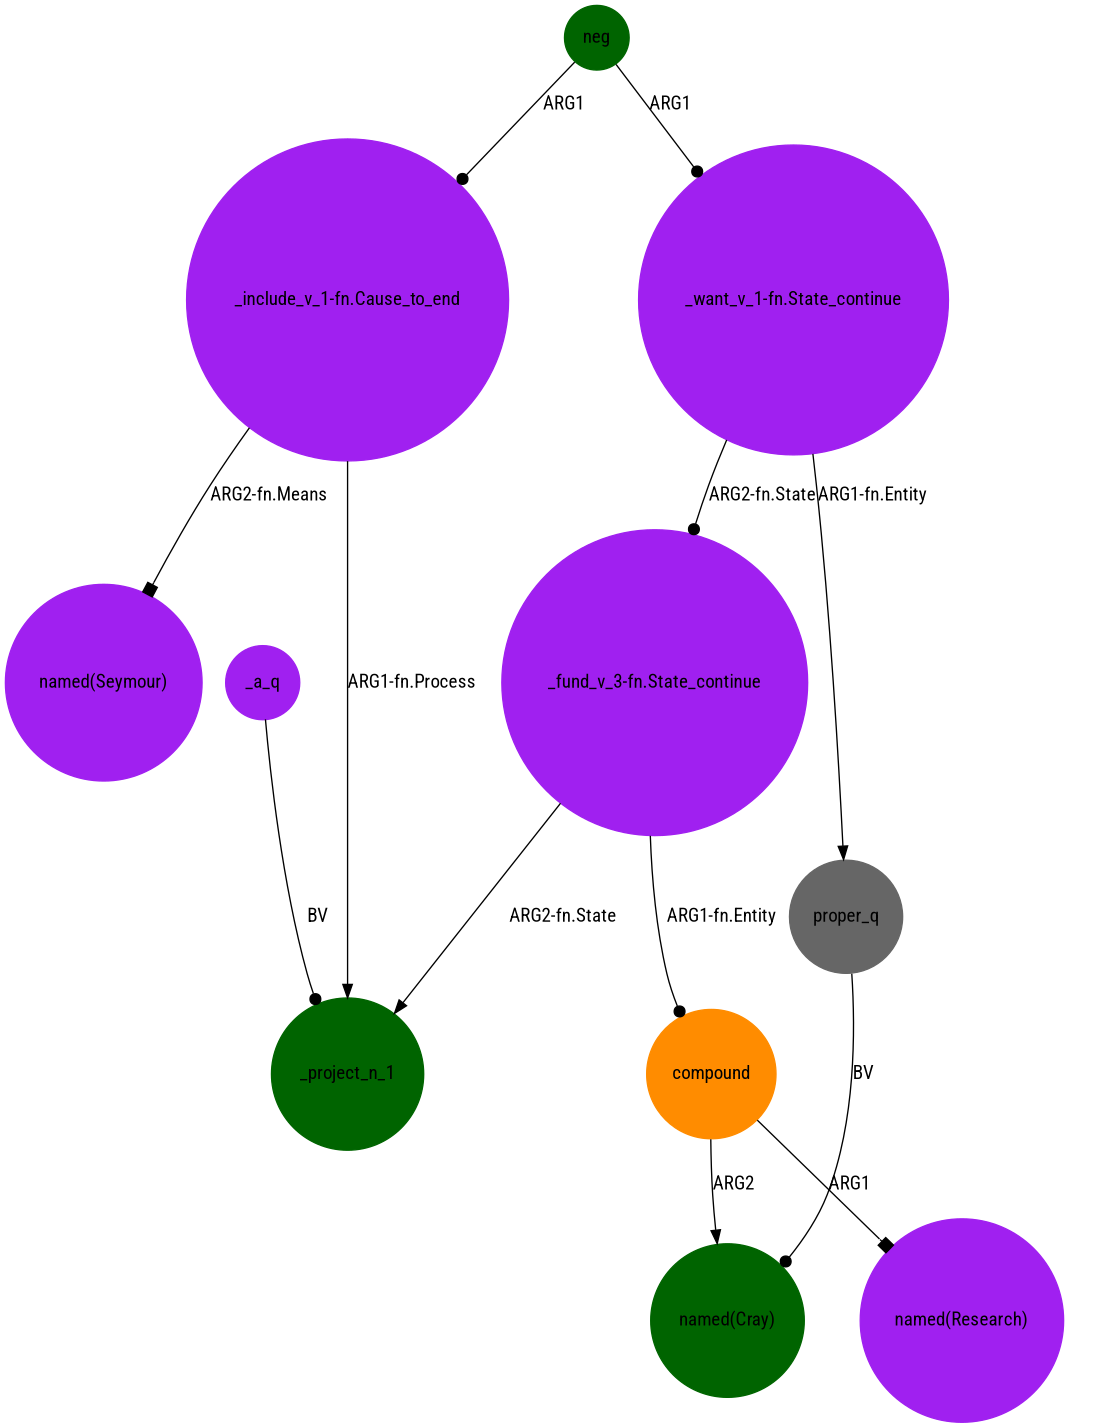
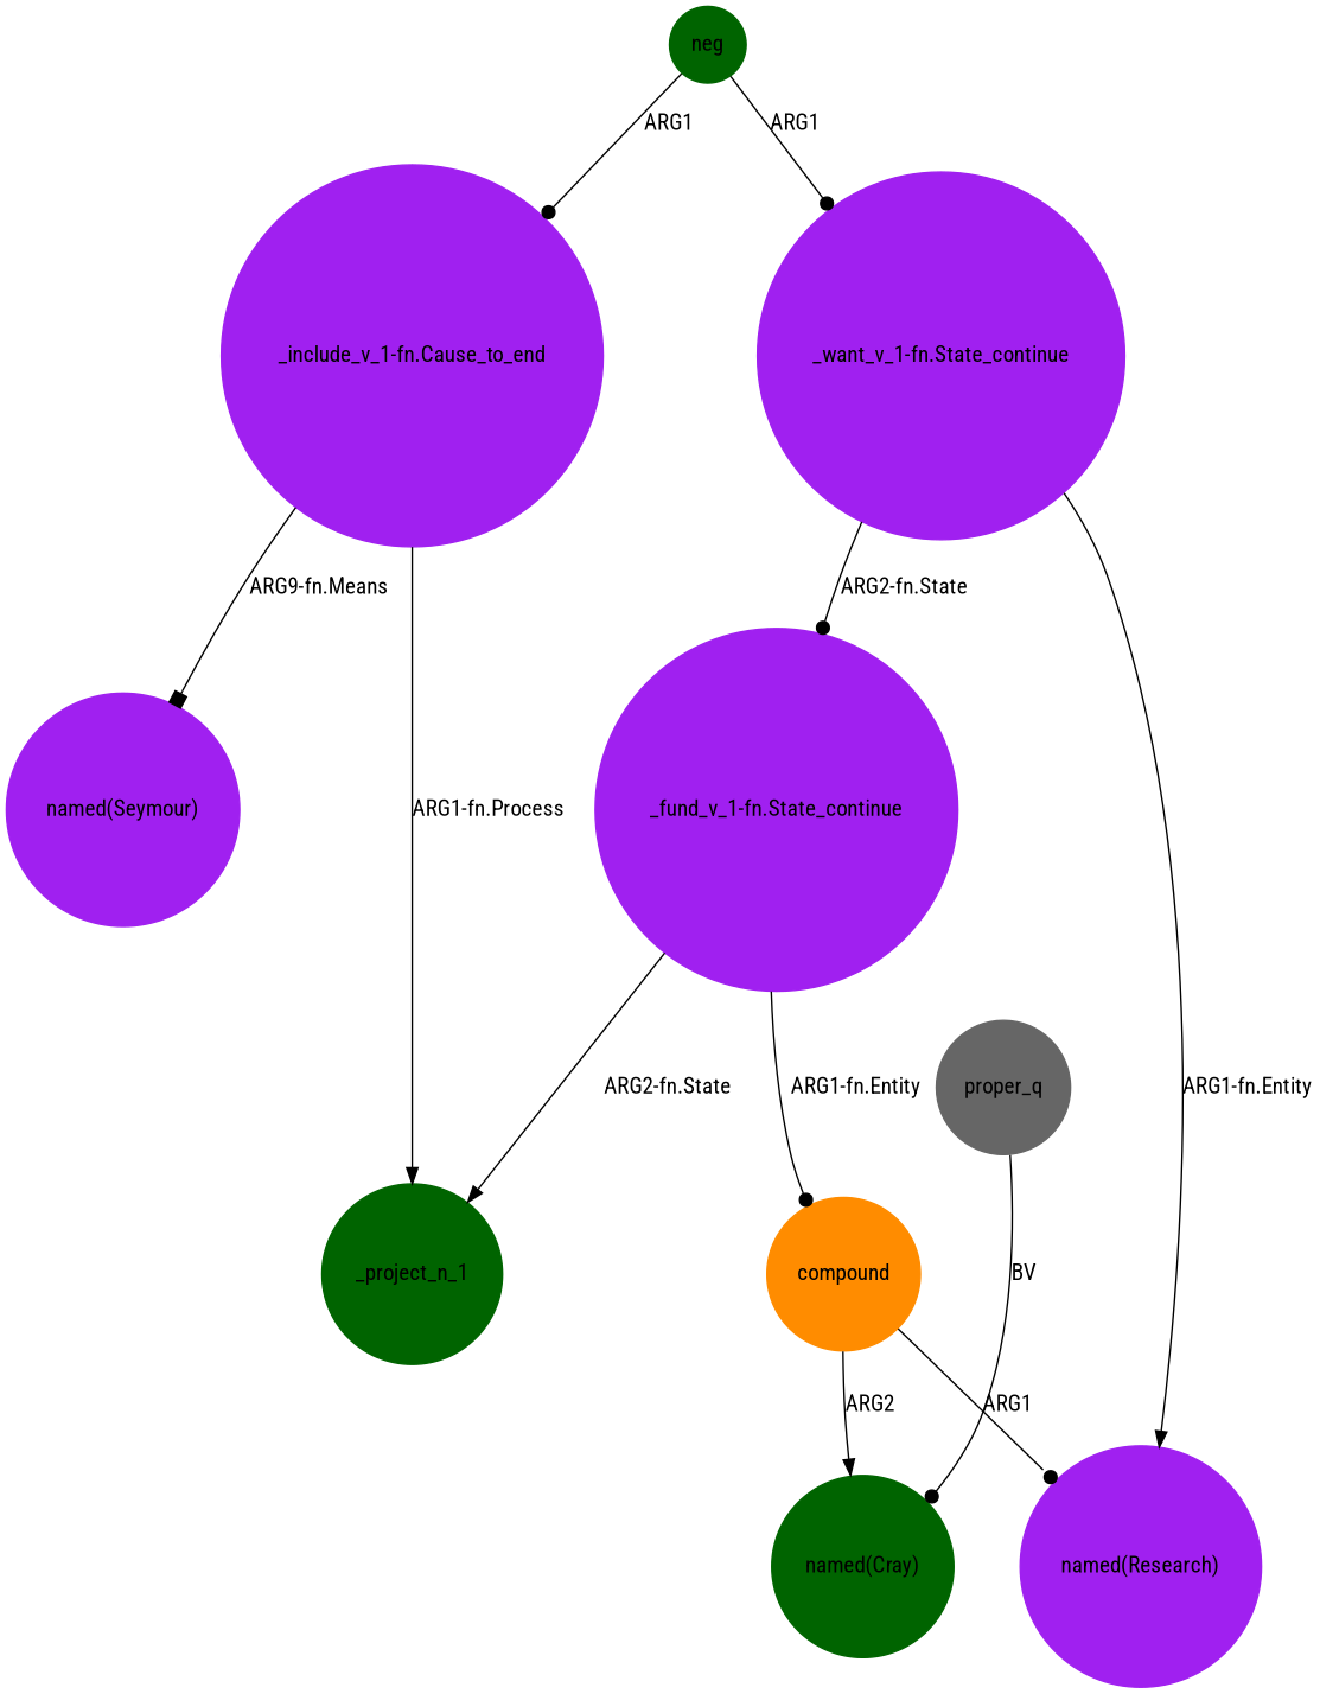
  digraph {
    fontname="Roboto Condensed"
    node [color=purple fontname="Roboto Condensed" shape=circle style=filled]
    edge [arrowhead=dot fontname="Roboto Condensed"]
    neg [color=darkgreen]
    "_include_v_1-fn.Cause_to_end"
    "_want_v_1-fn.State_continue"
    _project_n_1 [color=darkgreen]
    "named(Seymour)"
    "named(Research)"
-   "_fund_v_1-fn.State_continue" [label="_fund_v_3-fn.State_continue"]
+   "_fund_v_1-fn.State_continue"
    proper_q [color=gray40]
    "named(Cray)" [color=darkgreen]
    compound [color=darkorange]
-   _a_q
    neg -> "_include_v_1-fn.Cause_to_end" [label=ARG1]
    neg -> "_want_v_1-fn.State_continue" [label=ARG1]
    "_include_v_1-fn.Cause_to_end" -> _project_n_1 [arrowhead=normal label="ARG1-fn.Process"]
-   "_include_v_1-fn.Cause_to_end" -> "named(Seymour)" [arrowhead=box label="ARG2-fn.Means"]
-   "_want_v_1-fn.State_continue" -> proper_q [arrowhead=normal label="ARG1-fn.Entity"]
+   "_include_v_1-fn.Cause_to_end" -> "named(Seymour)" [arrowhead=box label="ARG9-fn.Means"]
+   "_want_v_1-fn.State_continue" -> "named(Research)" [arrowhead=normal label="ARG1-fn.Entity"]
    "_want_v_1-fn.State_continue" -> "_fund_v_1-fn.State_continue" [label="ARG2-fn.State"]
    "_fund_v_1-fn.State_continue" -> _project_n_1 [arrowhead=normal label="ARG2-fn.State"]
    "_fund_v_1-fn.State_continue" -> compound [label="ARG1-fn.Entity"]
    proper_q -> "named(Cray)" [label=BV]
-   compound -> "named(Research)" [arrowhead=box label=ARG1]
+   compound -> "named(Research)" [label=ARG1]
    compound -> "named(Cray)" [arrowhead=normal label=ARG2]
-   _a_q -> _project_n_1 [label=BV]
  }
